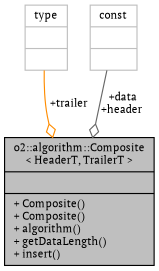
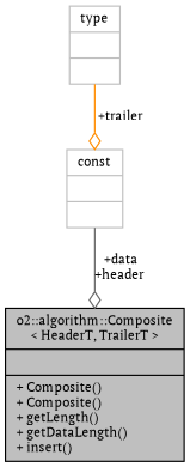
  digraph {
    fontname="PT Serif"
    node [color=grey75 fontname="PT Serif" fontsize=10 shape=record]
    edge [arrowhead=odiamond fontname="PT Serif" fontsize=10 labelfontname=Helvetica labelfontsize=10 style=solid]
-   n1 [color=black fillcolor=grey75 fontcolor=black height=0.2 label="{o2::algorithm::Composite\l\< HeaderT, TrailerT \>\n||+ Composite()\l+ Composite()\l+ algorithm()\l+ getDataLength()\l+ insert()\l}" style=filled width=0.4]
+   n1 [color=black fillcolor=grey75 fontcolor=black height=0.2 label="{o2::algorithm::Composite\l\< HeaderT, TrailerT \>\n||+ Composite()\l+ Composite()\l+ getLength()\l+ getDataLength()\l+ insert()\l}" style=filled width=0.4]
    n2 [height=0.2 label="{type\n||}" width=0.4]
    n3 [height=0.2 label="{const\n||}" width=0.4]
-   n2 -> n1 [color=darkorange label=" +trailer"]
+   n2 -> n3 [color=darkorange label=" +trailer"]
    n3 -> n1 [color=gray40 label=" +data\n+header"]
  }
